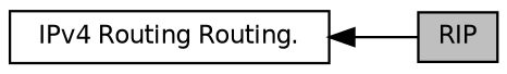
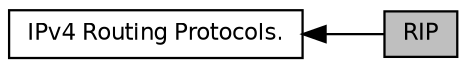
  digraph {
    rankdir=LR
    node [color=black fontname=Helvetica fontsize=10 shape=record style=filled]
-   n1 [fillcolor=white height=0.2 label="IPv4 Routing Routing." width=0.4]
+   n1 [fillcolor=white height=0.2 label="IPv4 Routing Protocols." width=0.4]
    n2 [fillcolor=grey75 fontcolor=black height=0.2 label=RIP width=0.4]
    n1 -> n2 [dir=back fontname=Helvetica fontsize=10 labelfontname=Helvetica labelfontsize=10 shape=plaintext style=solid]
  }
